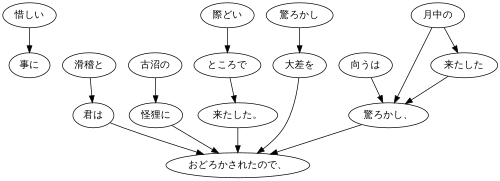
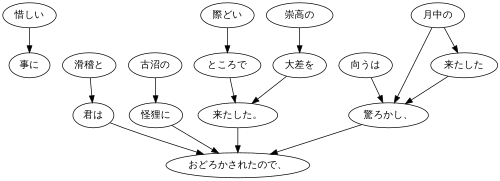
  digraph {
    fontname="EB Garamond"
    node [fontname="EB Garamond"]
    edge [fontname="EB Garamond"]
    n1 [label="惜しい"]
    n2 [label="事に"]
    n3 [label="驚ろかし、"]
    n4 [label="おどろかされたので、"]
    n5 [label="向うは"]
    n6 [label="月中の"]
    n7 [label="来たした"]
    n8 [label="君は"]
    n9 [label="古沼の"]
    n10 [label="怪狸に"]
    n11 [label="来たした。"]
    n12 [label="際どい"]
    n13 [label="ところで"]
    n14 [label="滑稽と"]
-   n15 [label="驚ろかし"]
+   n15 [label="崇高の"]
    n16 [label="大差を"]
    n1 -> n2
    n3 -> n4
    n5 -> n3
    n6 -> n3
    n6 -> n7
    n7 -> n3
    n8 -> n4
    n9 -> n10
    n10 -> n4
    n11 -> n4
    n12 -> n13
    n13 -> n11
    n14 -> n8
    n15 -> n16
-   n16 -> n4
+   n16 -> n11
  }
